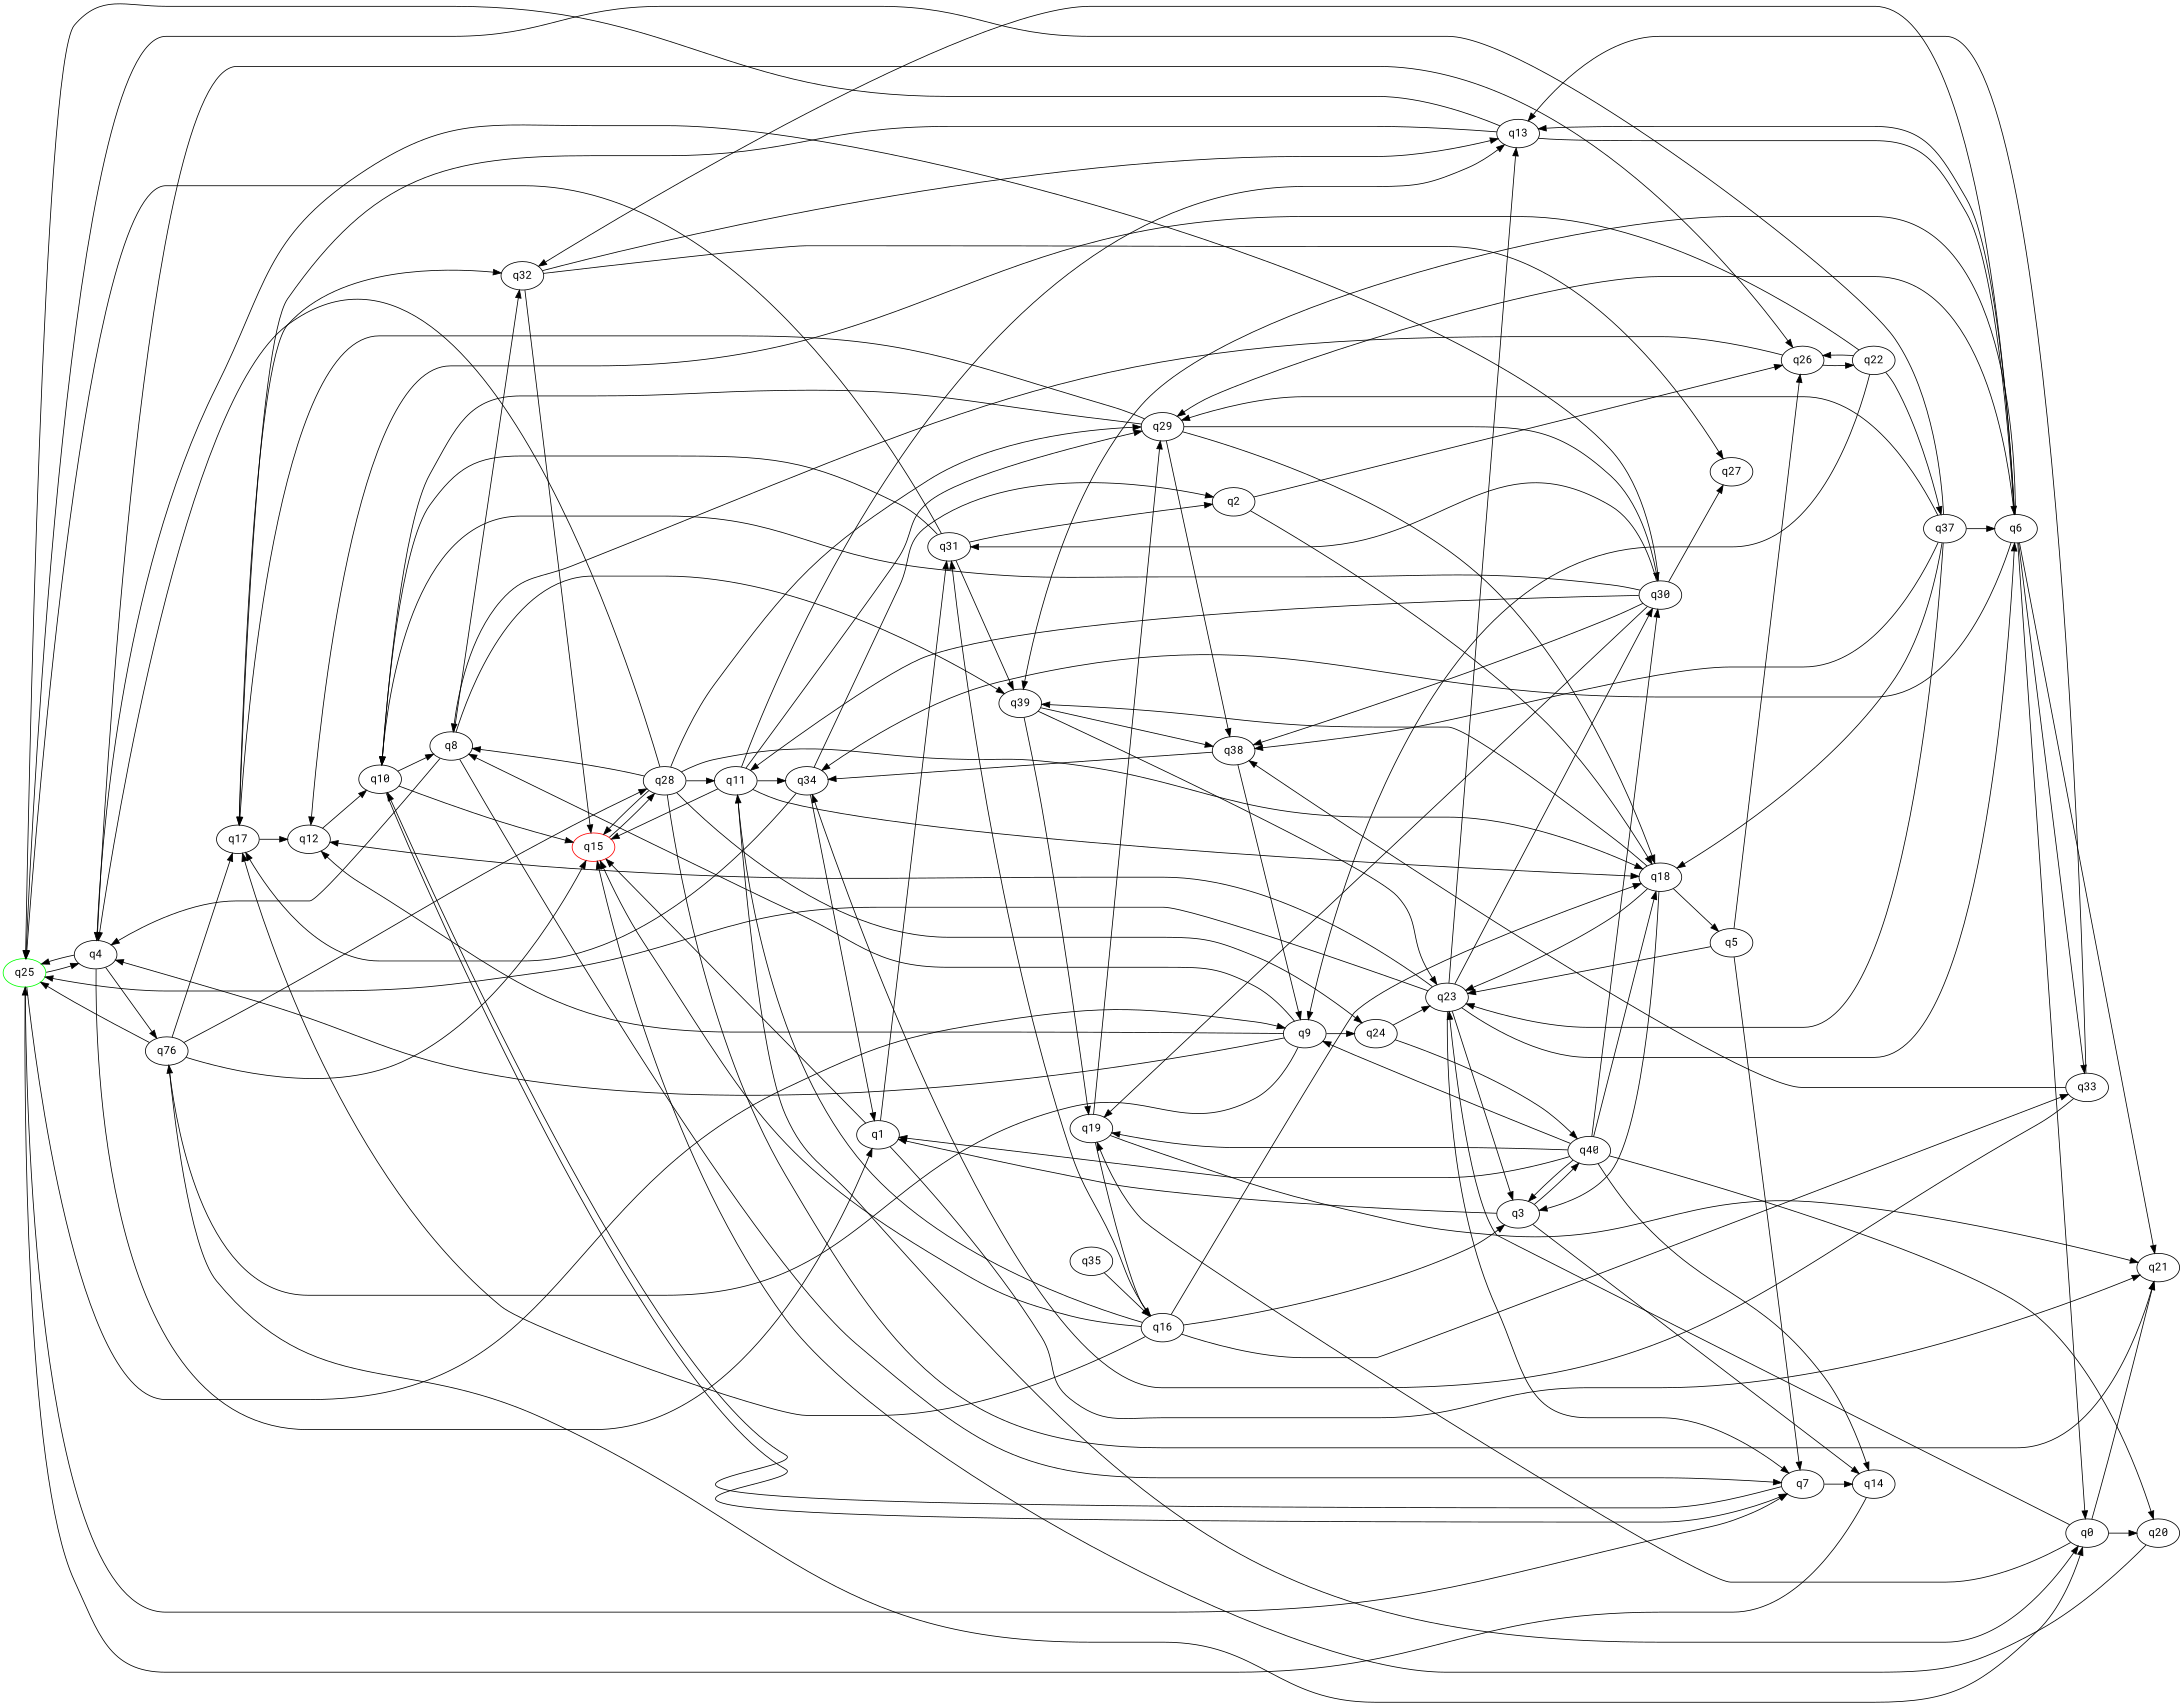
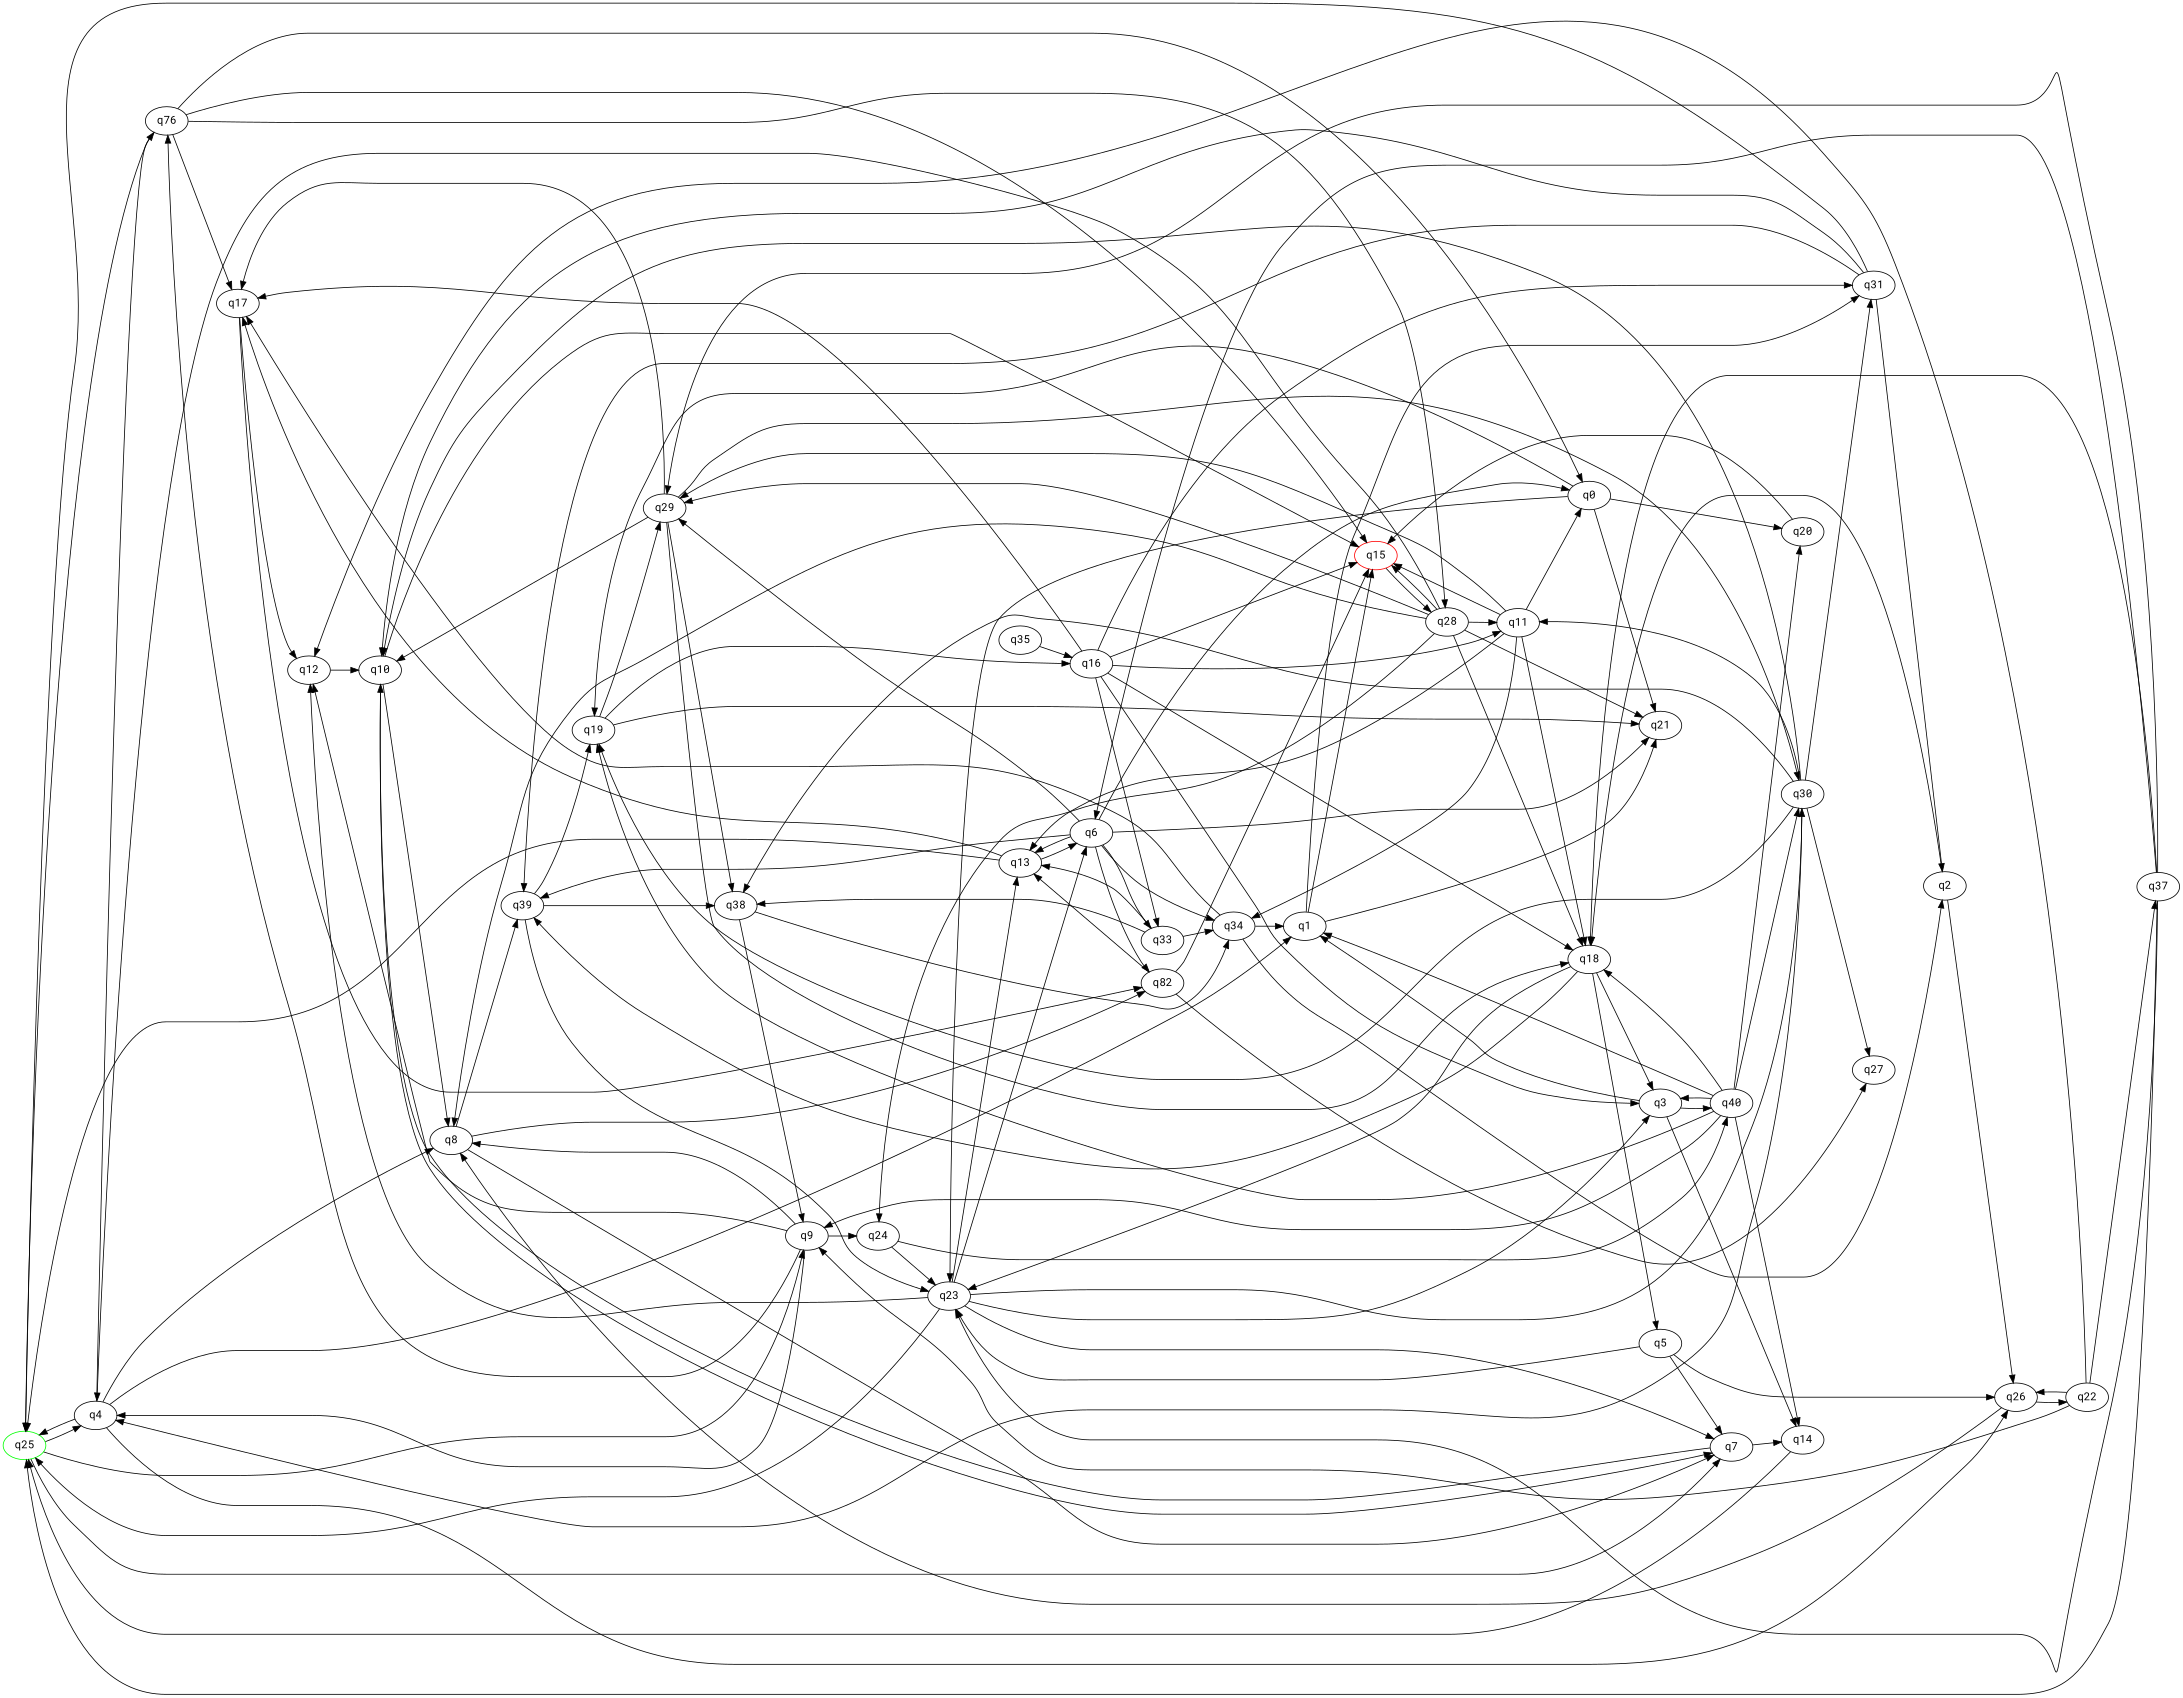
  digraph {
    fontname="Roboto Mono"
    rankdir=LR
    node [fontname="Roboto Mono"]
    edge [fontname="Roboto Mono"]
    q25 [color=green initial=1]
    q4
    q7
    q9
    q1
    q26
    q8
    n8 [label=q76]
    q10
    q14
    q12
    q24
    q15 [color=red final=1]
    q28
    q21
    q29
    q18
    q11
    q0
    q19
    q20
    q23
    q16
    q30
    q17
    q38
    q31
    q3
    q33
    q2
    q39
    q5
    q22
    q6
    q13
    q35
-   q32
+   q32 [label=q82]
    q37
    q40
    q27
    q34
    q25 -> q4
    q25 -> q7
    q25 -> q9
    q4 -> q25
    q4 -> q1
    q4 -> q26
-   q8 -> q4
+   q4 -> q8
    q4 -> n8
    q7 -> q10
    q7 -> q14
    q9 -> q4
    q9 -> q8
    q9 -> n8
    q9 -> q12
    q9 -> q24
    q1 -> q15
    q1 -> q21
    q1 -> q31
    q26 -> q8
    q26 -> q22
    q8 -> q7
    q8 -> q39
    q8 -> q32
    n8 -> q25
    n8 -> q15
    n8 -> q28
    n8 -> q0
    n8 -> q17
    q10 -> q7
    q10 -> q8
    q10 -> q15
    q14 -> q25
    q12 -> q10
    q24 -> q23
    q24 -> q40
    q15 -> q28
    q28 -> q4
    q28 -> q8
    q28 -> q24
    q28 -> q15
    q28 -> q21
    q28 -> q29
    q28 -> q18
    q28 -> q11
    q29 -> q10
    q29 -> q18
    q29 -> q30
    q29 -> q17
    q29 -> q38
    q18 -> q23
    q18 -> q3
    q18 -> q39
    q18 -> q5
    q11 -> q15
    q11 -> q29
    q11 -> q18
    q11 -> q0
    q11 -> q13
    q11 -> q34
    q0 -> q21
    q0 -> q19
    q0 -> q20
    q0 -> q23
    q19 -> q21
    q19 -> q29
    q19 -> q16
    q20 -> q15
    q23 -> q25
    q23 -> q7
    q23 -> q12
    q23 -> q30
    q23 -> q3
    q23 -> q6
    q23 -> q13
    q16 -> q15
    q16 -> q18
    q16 -> q11
    q16 -> q17
    q16 -> q31
    q16 -> q3
    q16 -> q33
    q30 -> q4
    q30 -> q10
    q30 -> q11
    q30 -> q19
    q30 -> q38
    q30 -> q31
    q30 -> q27
    q17 -> q12
    q17 -> q32
    q38 -> q9
    q38 -> q34
    q31 -> q25
    q31 -> q10
    q31 -> q2
    q31 -> q39
    q3 -> q1
    q3 -> q14
    q3 -> q40
    q33 -> q38
    q33 -> q13
    q33 -> q34
    q2 -> q26
    q2 -> q18
    q39 -> q19
    q39 -> q23
    q39 -> q38
    q5 -> q7
    q5 -> q26
    q5 -> q23
    q22 -> q9
    q22 -> q26
    q22 -> q12
    q22 -> q37
    q6 -> q21
    q6 -> q29
    q6 -> q0
    q6 -> q33
    q6 -> q39
    q6 -> q13
    q6 -> q32
    q6 -> q34
    q13 -> q25
    q13 -> q17
    q13 -> q6
    q35 -> q16
    q32 -> q15
    q32 -> q13
    q32 -> q27
    q37 -> q25
    q37 -> q29
    q37 -> q18
    q37 -> q23
-   q37 -> q38
    q37 -> q6
    q40 -> q9
    q40 -> q1
    q40 -> q14
    q40 -> q18
    q40 -> q19
    q40 -> q20
    q40 -> q30
    q40 -> q3
    q34 -> q1
    q34 -> q17
    q34 -> q2
  }
